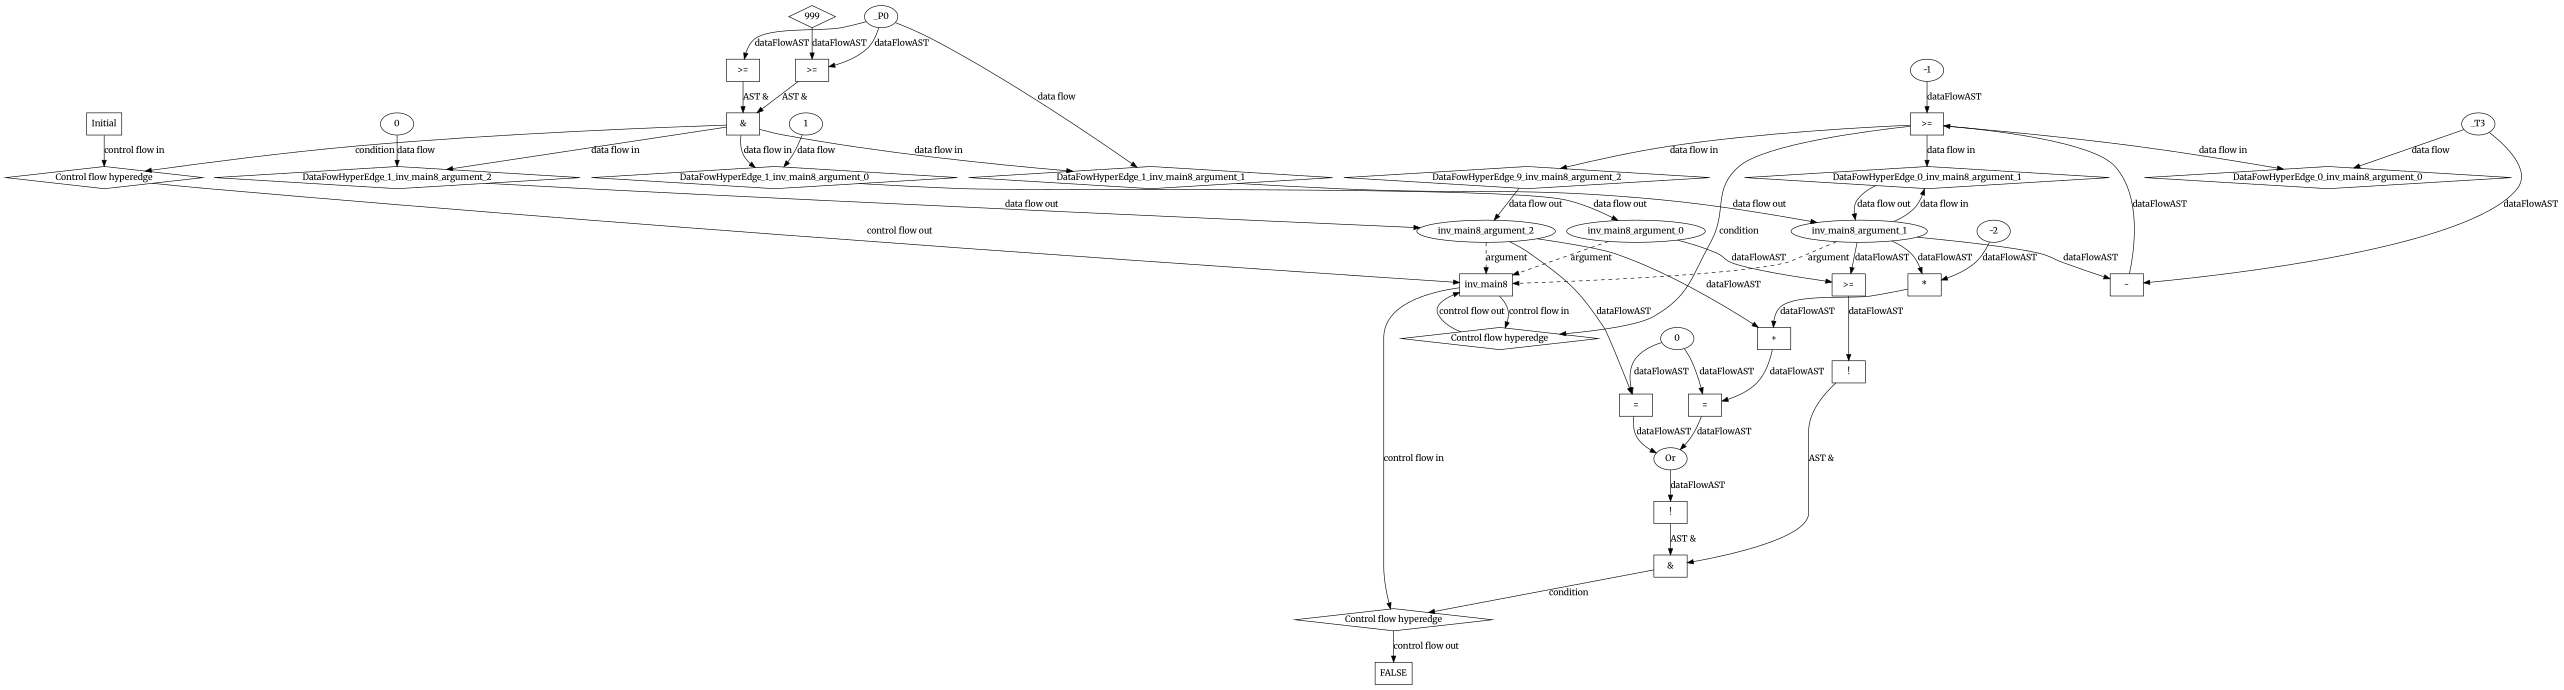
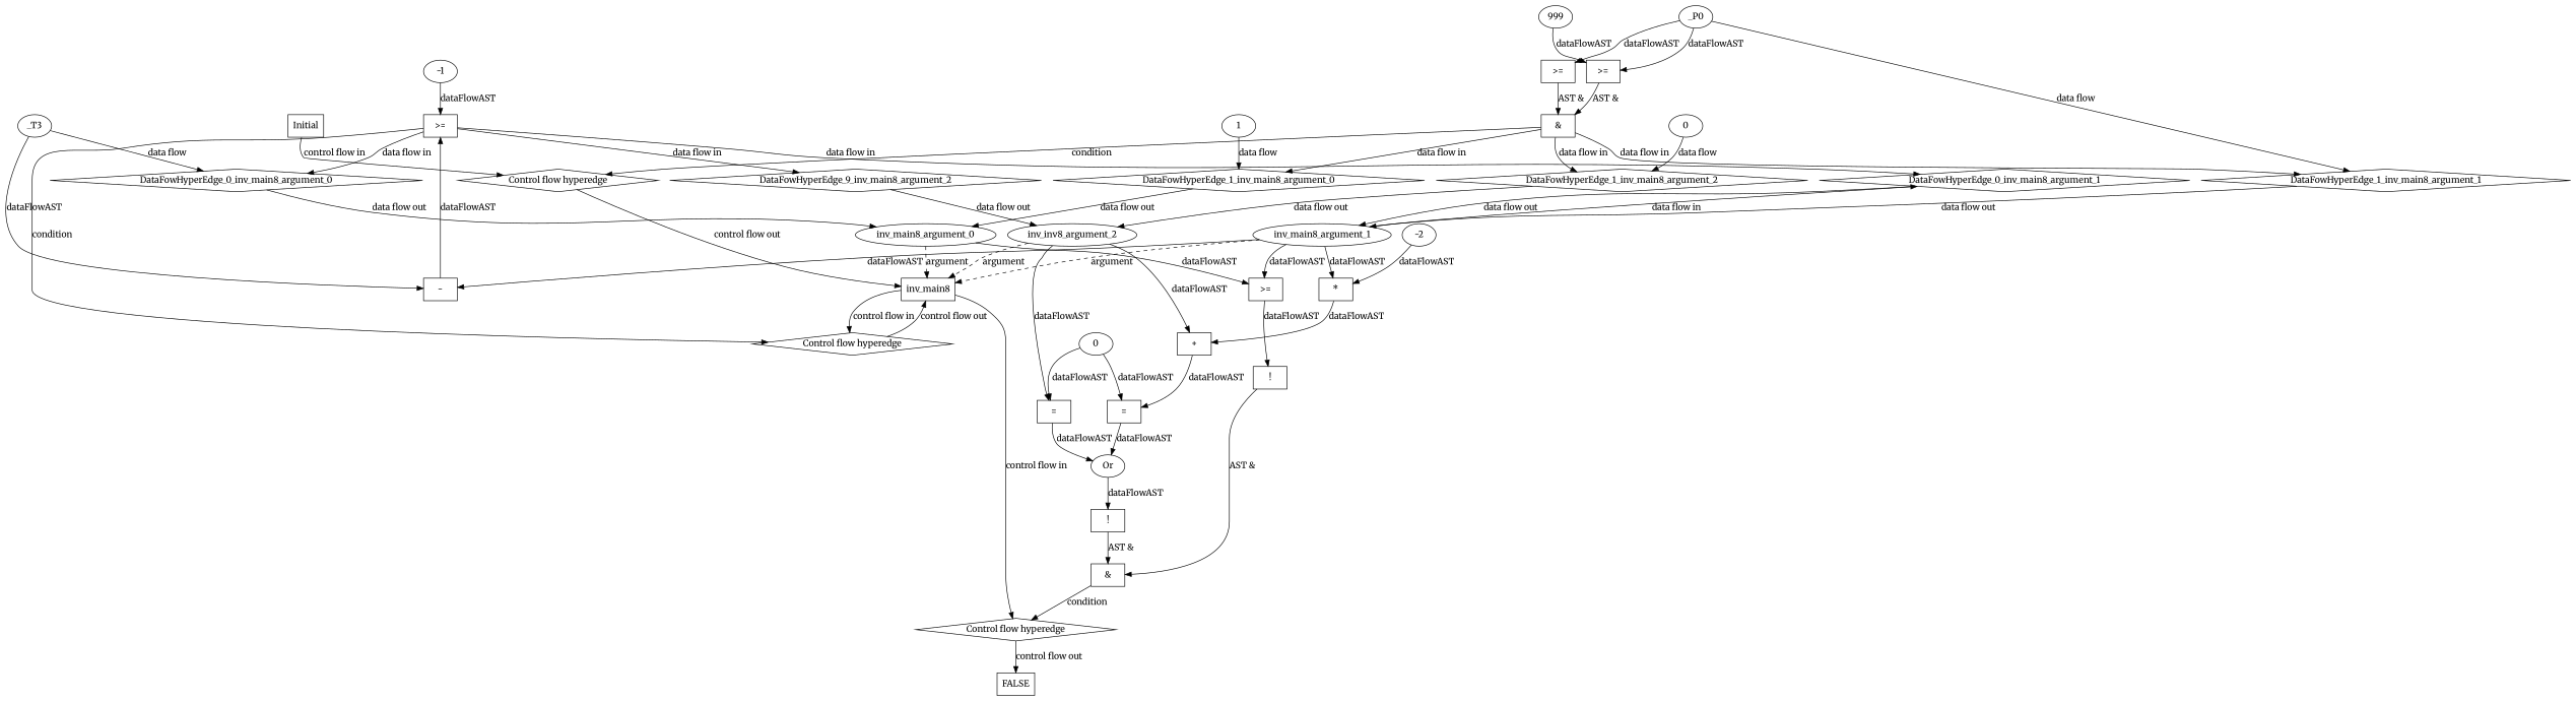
  digraph {
    fontname=Merriweather
    node [fontname=Merriweather shape=rect]
    edge [fontname=Merriweather]
    n1 [label=inv_main8 nodeName=inv_main8]
    n2 [label="Control flow hyperedge" nodeName=ControlFowHyperEdge_0 shape=diamond]
    n3 [label="Control flow hyperedge" nodeName=ControlFowHyperEdge_2 shape=diamond]
    n4 [label=FALSE nodeName=FALSE]
    n5 [label=Initial nodeName=Initial]
    n6 [label="Control flow hyperedge" nodeName=ControlFowHyperEdge_1 shape=diamond]
    n7 [label=inv_main8_argument_0 nodeName=argument0 shape=oval]
    n8 [label=">=" nodeName=xxxFALSE___inv_main8_2xxxguard1_node_1]
    n9 [label="!" nodeName=xxxFALSE___inv_main8_2xxxguard1_node_0]
    n10 [label=inv_main8_argument_1 nodeName=argument1 shape=oval]
    n11 [label="-" nodeName=xxxinv_main8___inv_main8_0xxxguard_0_node_1]
    n12 [label="*" nodeName=xxxFALSE___inv_main8_2xxxguard_0_node_8]
    n13 [label=DataFowHyperEdge_0_inv_main8_argument_1 nodeName=DataFowHyperEdge_0_inv_main8_argument_1 shape=diamond]
    n14 [label=">=" nodeName=xxxinv_main8___inv_main8_0xxxguard_0_node_0]
    n15 [label="+" nodeName=xxxFALSE___inv_main8_2xxxguard_0_node_6]
-   n16 [label=inv_main8_argument_2 nodeName=argument2 shape=oval]
+   n16 [label=inv_inv8_argument_2 nodeName=argument2 shape=oval]
    n17 [label="=" nodeName=xxxFALSE___inv_main8_2xxxguard_0_node_2]
    n18 [label=Or nodeName=xxxFALSE___inv_main8_2xxxguard_0_node_1 shape=""]
    n19 [label="=" nodeName=xxxFALSE___inv_main8_2xxxguard_0_node_5]
    n20 [label=DataFowHyperEdge_0_inv_main8_argument_0 nodeName=DataFowHyperEdge_0_inv_main8_argument_0 shape=diamond]
    n21 [label=DataFowHyperEdge_9_inv_main8_argument_2 nodeName=DataFowHyperEdge_0_inv_main8_argument_2 shape=diamond]
    n22 [label=-1 nodeName=xxxinv_main8___inv_main8_0xxxguard_0_node_4 shape=""]
    n23 [label=_T3 nodeName=xxxinv_main8___inv_main8_0xxxdataFlow_0_node_0 shape=""]
    n24 [label="&" nodeName=xxxinv_main8___Initial_1xxx_and]
    n25 [label=DataFowHyperEdge_1_inv_main8_argument_0 nodeName=DataFowHyperEdge_1_inv_main8_argument_0 shape=diamond]
    n26 [label=DataFowHyperEdge_1_inv_main8_argument_1 nodeName=DataFowHyperEdge_1_inv_main8_argument_1 shape=diamond]
    n27 [label=DataFowHyperEdge_1_inv_main8_argument_2 nodeName=DataFowHyperEdge_1_inv_main8_argument_2 shape=diamond]
    n28 [label=">=" nodeName=xxxinv_main8___Initial_1xxxguard_0_node_0]
    n29 [label=_P0 nodeName=xxxinv_main8___Initial_1xxxdataFlow1_node_0 shape=""]
    n30 [label=">=" nodeName=xxxinv_main8___Initial_1xxxguard1_node_0]
-   n31 [label=999 nodeName=xxxinv_main8___Initial_1xxxguard1_node_1 shape=diamond]
+   n31 [label=999 nodeName=xxxinv_main8___Initial_1xxxguard1_node_1 shape=""]
    n32 [label=1 nodeName=xxxinv_main8___Initial_1xxxdataFlow_0_node_0 shape=""]
    n33 [label=0 nodeName=xxxinv_main8___Initial_1xxxdataFlow2_node_0 shape=""]
    n34 [label="&" nodeName=xxxFALSE___inv_main8_2xxx_and]
    n35 [label="!" nodeName=xxxFALSE___inv_main8_2xxxguard_0_node_0]
    n36 [label=0 nodeName=xxxFALSE___inv_main8_2xxxguard_0_node_4 shape=""]
    n37 [label=-2 nodeName=xxxFALSE___inv_main8_2xxxguard_0_node_9 shape=""]
    n1 -> n2 [label="control flow in"]
    n1 -> n3 [label="control flow in"]
    n2 -> n1 [label="control flow out"]
    n3 -> n4 [label="control flow out"]
    n5 -> n6 [label="control flow in"]
    n6 -> n1 [label="control flow out"]
    n7 -> n1 [label=argument style=dashed]
    n7 -> n8 [label=dataFlowAST]
    n8 -> n9 [label=dataFlowAST]
    n9 -> n34 [label="AST &"]
    n10 -> n1 [label=argument style=dashed]
    n10 -> n8 [label=dataFlowAST]
    n10 -> n11 [label=dataFlowAST]
    n10 -> n12 [label=dataFlowAST]
    n10 -> n13 [label="data flow in"]
    n11 -> n14 [label=dataFlowAST]
    n12 -> n15 [label=dataFlowAST]
    n13 -> n10 [label="data flow out"]
    n14 -> n2 [label=condition]
    n14 -> n13 [label="data flow in"]
    n14 -> n20 [label="data flow in"]
    n14 -> n21 [label="data flow in"]
    n15 -> n19 [label=dataFlowAST]
    n16 -> n1 [label=argument style=dashed]
    n16 -> n15 [label=dataFlowAST]
    n16 -> n17 [label=dataFlowAST]
    n17 -> n18 [label=dataFlowAST]
    n18 -> n35 [label=dataFlowAST]
    n19 -> n18 [label=dataFlowAST]
+   n20 -> n7 [label="data flow out"]
    n21 -> n16 [label="data flow out"]
    n22 -> n14 [label=dataFlowAST]
    n23 -> n11 [label=dataFlowAST]
    n23 -> n20 [label="data flow"]
    n24 -> n6 [label=condition]
    n24 -> n25 [label="data flow in"]
    n24 -> n26 [label="data flow in"]
    n24 -> n27 [label="data flow in"]
    n25 -> n7 [label="data flow out"]
    n26 -> n10 [label="data flow out"]
    n27 -> n16 [label="data flow out"]
    n28 -> n24 [label="AST &"]
    n29 -> n26 [label="data flow"]
    n29 -> n28 [label=dataFlowAST]
    n29 -> n30 [label=dataFlowAST]
    n30 -> n24 [label="AST &"]
    n31 -> n30 [label=dataFlowAST]
    n32 -> n25 [label="data flow"]
    n33 -> n27 [label="data flow"]
    n34 -> n3 [label=condition]
    n35 -> n34 [label="AST &"]
    n36 -> n17 [label=dataFlowAST]
    n36 -> n19 [label=dataFlowAST]
    n37 -> n12 [label=dataFlowAST]
  }
